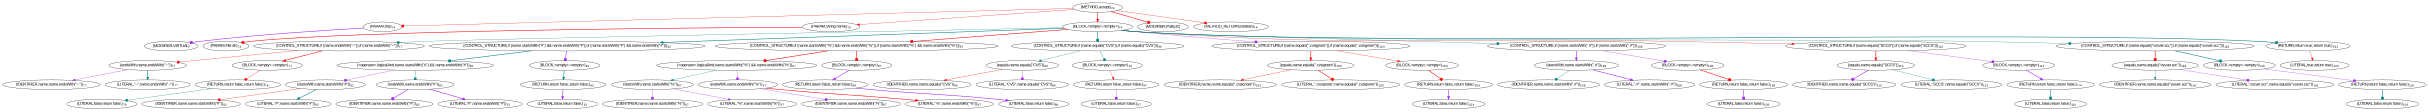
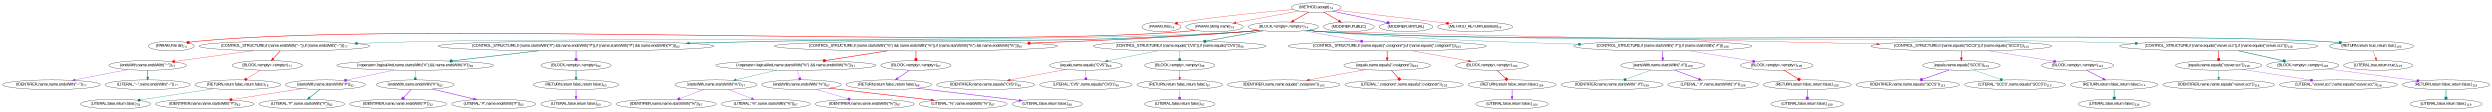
  digraph {
    fontname="Liberation Sans"
    node [fontname="Liberation Sans"]
    edge [arrowhead=box color=red fontname="Liberation Sans" style=bold]
    n1 [label=<(METHOD,accept)<SUB>74</SUB>>]
    n2 [label=<(PARAM,this)<SUB>74</SUB>>]
    n3 [label=<(PARAM,String name)<SUB>74</SUB>>]
    n4 [label=<(BLOCK,&lt;empty&gt;,&lt;empty&gt;)<SUB>74</SUB>>]
    n5 [label=<(MODIFIER,PUBLIC)>]
    n6 [label=<(MODIFIER,VIRTUAL)>]
    n7 [label=<(METHOD_RETURN,boolean)<SUB>74</SUB>>]
    n8 [label=<(PARAM,File dir)<SUB>74</SUB>>]
    n9 [label=<(CONTROL_STRUCTURE,if (name.endsWith(&quot;~&quot;)),if (name.endsWith(&quot;~&quot;)))<SUB>77</SUB>>]
    n10 [label=<(CONTROL_STRUCTURE,if (name.startsWith(&quot;#&quot;) &amp;&amp; name.endsWith(&quot;#&quot;)),if (name.startsWith(&quot;#&quot;) &amp;&amp; name.endsWith(&quot;#&quot;)))<SUB>82</SUB>>]
    n11 [label=<(CONTROL_STRUCTURE,if (name.startsWith(&quot;%&quot;) &amp;&amp; name.endsWith(&quot;%&quot;)),if (name.startsWith(&quot;%&quot;) &amp;&amp; name.endsWith(&quot;%&quot;)))<SUB>87</SUB>>]
    n12 [label=<(CONTROL_STRUCTURE,if (name.equals(&quot;CVS&quot;)),if (name.equals(&quot;CVS&quot;)))<SUB>96</SUB>>]
    n13 [label=<(CONTROL_STRUCTURE,if (name.equals(&quot;.cvsignore&quot;)),if (name.equals(&quot;.cvsignore&quot;)))<SUB>103</SUB>>]
    n14 [label=<(CONTROL_STRUCTURE,if (name.startsWith(&quot;.#&quot;)),if (name.startsWith(&quot;.#&quot;)))<SUB>108</SUB>>]
    n15 [label=<(CONTROL_STRUCTURE,if (name.equals(&quot;SCCS&quot;)),if (name.equals(&quot;SCCS&quot;)))<SUB>113</SUB>>]
    n16 [label=<(CONTROL_STRUCTURE,if (name.equals(&quot;vssver.scc&quot;)),if (name.equals(&quot;vssver.scc&quot;)))<SUB>118</SUB>>]
    n17 [label=<(RETURN,return true;,return true;)<SUB>193</SUB>>]
    n18 [label=<(endsWith,name.endsWith(&quot;~&quot;))<SUB>77</SUB>>]
    n19 [label=<(BLOCK,&lt;empty&gt;,&lt;empty&gt;)<SUB>77</SUB>>]
    n20 [label=<(&lt;operator&gt;.logicalAnd,name.startsWith(&quot;#&quot;) &amp;&amp; name.endsWith(&quot;#&quot;))<SUB>82</SUB>>]
    n21 [label=<(BLOCK,&lt;empty&gt;,&lt;empty&gt;)<SUB>82</SUB>>]
    n22 [label=<(&lt;operator&gt;.logicalAnd,name.startsWith(&quot;%&quot;) &amp;&amp; name.endsWith(&quot;%&quot;))<SUB>87</SUB>>]
    n23 [label=<(BLOCK,&lt;empty&gt;,&lt;empty&gt;)<SUB>87</SUB>>]
    n24 [label=<(equals,name.equals(&quot;CVS&quot;))<SUB>96</SUB>>]
    n25 [label=<(BLOCK,&lt;empty&gt;,&lt;empty&gt;)<SUB>96</SUB>>]
    n26 [label=<(equals,name.equals(&quot;.cvsignore&quot;))<SUB>103</SUB>>]
    n27 [label=<(BLOCK,&lt;empty&gt;,&lt;empty&gt;)<SUB>103</SUB>>]
    n28 [label=<(startsWith,name.startsWith(&quot;.#&quot;))<SUB>108</SUB>>]
    n29 [label=<(BLOCK,&lt;empty&gt;,&lt;empty&gt;)<SUB>108</SUB>>]
    n30 [label=<(equals,name.equals(&quot;SCCS&quot;))<SUB>113</SUB>>]
    n31 [label=<(BLOCK,&lt;empty&gt;,&lt;empty&gt;)<SUB>113</SUB>>]
    n32 [label=<(equals,name.equals(&quot;vssver.scc&quot;))<SUB>118</SUB>>]
    n33 [label=<(BLOCK,&lt;empty&gt;,&lt;empty&gt;)<SUB>118</SUB>>]
    n34 [label=<(LITERAL,true,return true;)<SUB>123</SUB>>]
    n35 [label=<(IDENTIFIER,name,name.endsWith(&quot;~&quot;))<SUB>77</SUB>>]
    n36 [label=<(LITERAL,&quot;~&quot;,name.endsWith(&quot;~&quot;))<SUB>77</SUB>>]
    n37 [label=<(RETURN,return false;,return false;)<SUB>78</SUB>>]
    n38 [label=<(LITERAL,false,return false;)<SUB>78</SUB>>]
    n39 [label=<(startsWith,name.startsWith(&quot;#&quot;))<SUB>82</SUB>>]
    n40 [label=<(endsWith,name.endsWith(&quot;#&quot;))<SUB>82</SUB>>]
    n41 [label=<(RETURN,return false;,return false;)<SUB>83</SUB>>]
    n42 [label=<(IDENTIFIER,name,name.startsWith(&quot;#&quot;))<SUB>82</SUB>>]
    n43 [label=<(LITERAL,&quot;#&quot;,name.startsWith(&quot;#&quot;))<SUB>82</SUB>>]
    n44 [label=<(IDENTIFIER,name,name.endsWith(&quot;#&quot;))<SUB>82</SUB>>]
    n45 [label=<(LITERAL,&quot;#&quot;,name.endsWith(&quot;#&quot;))<SUB>82</SUB>>]
    n46 [label=<(LITERAL,false,return false;)<SUB>83</SUB>>]
    n47 [label=<(startsWith,name.startsWith(&quot;%&quot;))<SUB>87</SUB>>]
    n48 [label=<(endsWith,name.endsWith(&quot;%&quot;))<SUB>87</SUB>>]
    n49 [label=<(RETURN,return false;,return false;)<SUB>88</SUB>>]
    n50 [label=<(IDENTIFIER,name,name.startsWith(&quot;%&quot;))<SUB>87</SUB>>]
    n51 [label=<(LITERAL,&quot;%&quot;,name.startsWith(&quot;%&quot;))<SUB>87</SUB>>]
    n52 [label=<(IDENTIFIER,name,name.endsWith(&quot;%&quot;))<SUB>87</SUB>>]
    n53 [label=<(LITERAL,&quot;%&quot;,name.endsWith(&quot;%&quot;))<SUB>87</SUB>>]
    n54 [label=<(LITERAL,false,return false;)<SUB>88</SUB>>]
    n55 [label=<(IDENTIFIER,name,name.equals(&quot;CVS&quot;))<SUB>96</SUB>>]
    n56 [label=<(LITERAL,&quot;CVS&quot;,name.equals(&quot;CVS&quot;))<SUB>96</SUB>>]
    n57 [label=<(RETURN,return false;,return false;)<SUB>97</SUB>>]
    n58 [label=<(LITERAL,false,return false;)<SUB>97</SUB>>]
    n59 [label=<(IDENTIFIER,name,name.equals(&quot;.cvsignore&quot;))<SUB>103</SUB>>]
    n60 [label=<(LITERAL,&quot;.cvsignore&quot;,name.equals(&quot;.cvsignore&quot;))<SUB>103</SUB>>]
    n61 [label=<(RETURN,return false;,return false;)<SUB>104</SUB>>]
    n62 [label=<(LITERAL,false,return false;)<SUB>104</SUB>>]
    n63 [label=<(IDENTIFIER,name,name.startsWith(&quot;.#&quot;))<SUB>108</SUB>>]
    n64 [label=<(LITERAL,&quot;.#&quot;,name.startsWith(&quot;.#&quot;))<SUB>108</SUB>>]
    n65 [label=<(RETURN,return false;,return false;)<SUB>109</SUB>>]
    n66 [label=<(LITERAL,false,return false;)<SUB>109</SUB>>]
    n67 [label=<(IDENTIFIER,name,name.equals(&quot;SCCS&quot;))<SUB>113</SUB>>]
    n68 [label=<(LITERAL,&quot;SCCS&quot;,name.equals(&quot;SCCS&quot;))<SUB>113</SUB>>]
    n69 [label=<(RETURN,return false;,return false;)<SUB>114</SUB>>]
    n70 [label=<(LITERAL,false,return false;)<SUB>114</SUB>>]
    n71 [label=<(IDENTIFIER,name,name.equals(&quot;vssver.scc&quot;))<SUB>118</SUB>>]
    n72 [label=<(LITERAL,&quot;vssver.scc&quot;,name.equals(&quot;vssver.scc&quot;))<SUB>118</SUB>>]
    n73 [label=<(RETURN,return false;,return false;)<SUB>119</SUB>>]
    n74 [label=<(LITERAL,false,return false;)<SUB>119</SUB>>]
    n1 -> n2 [style=solid]
    n1 -> n3 [arrowhead=normal style=solid]
    n1 -> n4 [arrowhead=normal]
-   n1 -> n5
-   n2 -> n6 [color=purple]
+   n1 -> n5 [arrowhead=normal]
+   n1 -> n6 [color=purple]
    n1 -> n7 [style=solid]
    n3 -> n8
    n4 -> n9 [color=teal style=solid]
    n4 -> n10 [arrowhead=normal color=teal]
    n4 -> n11
    n4 -> n12 [color=teal]
    n4 -> n13 [color=purple style=solid]
    n4 -> n14 [color=teal style=solid]
    n4 -> n15 [arrowhead=normal style=solid]
    n4 -> n16 [color=teal style=solid]
    n4 -> n17 [color=teal]
    n9 -> n18 [style=solid]
    n9 -> n19 [arrowhead=normal]
    n10 -> n20 [color=teal]
    n10 -> n21 [color=purple]
    n11 -> n22
    n11 -> n23
    n12 -> n24 [arrowhead=normal color=teal style=solid]
    n12 -> n25 [color=teal style=solid]
    n13 -> n26 [arrowhead=normal]
    n13 -> n27 [arrowhead=normal style=solid]
    n14 -> n28 [arrowhead=normal color=purple]
    n14 -> n29 [color=purple style=solid]
    n15 -> n30 [arrowhead=normal]
    n15 -> n31 [color=purple style=solid]
    n16 -> n32
    n16 -> n33 [color=teal]
    n17 -> n34 [arrowhead=normal style=solid]
    n18 -> n35 [arrowhead=normal color=purple style=solid]
    n18 -> n36 [arrowhead=normal color=teal]
    n19 -> n37 [style=solid]
    n20 -> n39 [color=purple style=solid]
    n20 -> n40 [color=teal style=solid]
    n21 -> n41 [arrowhead=normal color=teal]
    n22 -> n47 [arrowhead=normal color=teal style=solid]
    n22 -> n48 [color=purple style=solid]
    n23 -> n49 [arrowhead=normal color=purple]
    n24 -> n55 [arrowhead=normal style=solid]
    n24 -> n56 [color=purple style=solid]
    n25 -> n57 [arrowhead=normal style=solid]
    n26 -> n59 [arrowhead=normal style=solid]
    n26 -> n60
    n27 -> n61
    n28 -> n63 [color=teal style=solid]
    n28 -> n64 [arrowhead=normal color=purple]
    n29 -> n65
    n30 -> n67 [color=purple]
    n30 -> n68 [color=teal style=solid]
    n31 -> n69 [arrowhead=normal color=purple]
    n32 -> n71 [arrowhead=normal color=teal style=solid]
    n32 -> n72 [color=purple style=solid]
    n33 -> n73 [color=purple style=solid]
    n37 -> n38 [color=teal style=solid]
    n39 -> n42 [style=solid]
    n39 -> n43 [arrowhead=normal color=teal]
    n40 -> n44 [color=purple]
    n40 -> n45 [arrowhead=normal color=purple]
    n41 -> n46 [arrowhead=normal color=purple]
    n47 -> n50 [color=purple style=solid]
    n47 -> n51 [arrowhead=normal color=purple style=solid]
    n48 -> n52 [color=purple style=solid]
    n48 -> n53 [arrowhead=normal]
    n49 -> n54 [arrowhead=normal color=purple]
    n57 -> n58 [color=purple style=solid]
    n61 -> n62 [arrowhead=normal color=purple]
    n65 -> n66 [color=purple]
    n69 -> n70 [color=teal]
    n73 -> n74 [color=teal]
  }
